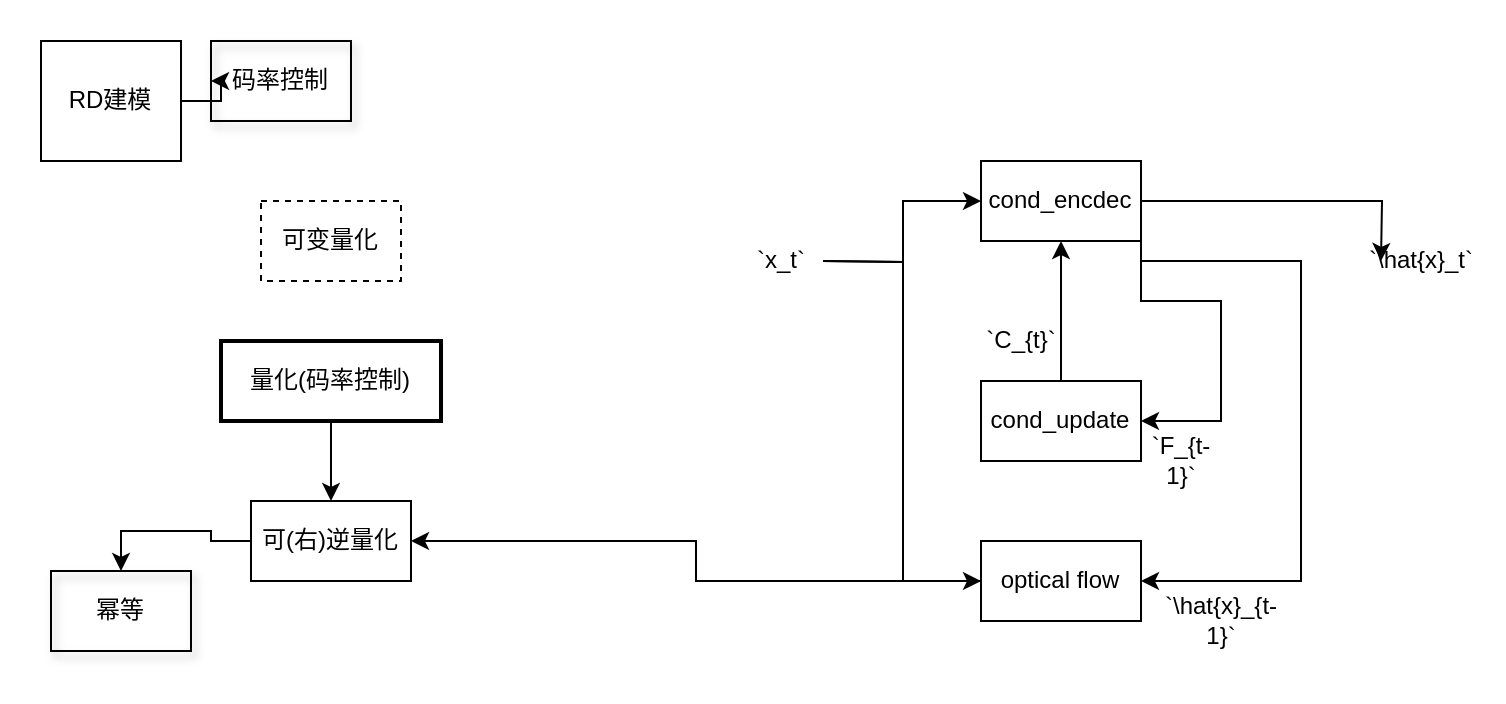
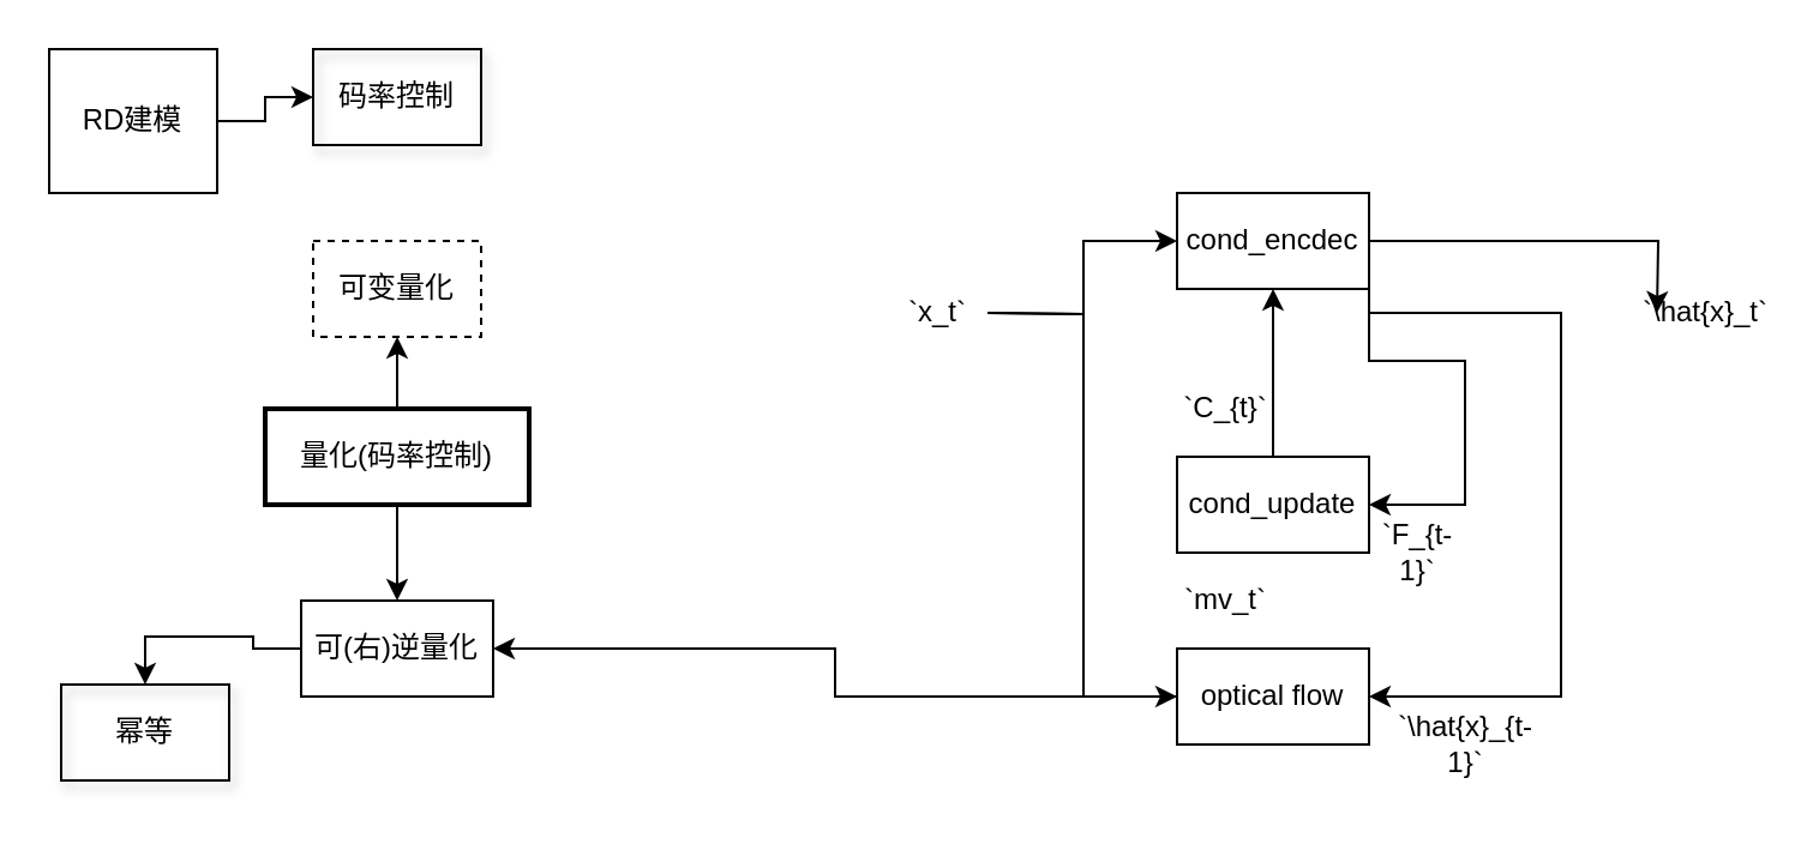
  <mxCell id="0" />
  <mxCell id="1" parent="0" />
+ <mxCell id="2" style="edgeStyle=orthogonalEdgeStyle;rounded=0;orthogonalLoop=1;jettySize=auto;html=1;entryX=0.5;entryY=1;entryDx=0;entryDy=0;" parent="1" source="4" target="5" edge="1"><mxGeometry relative="1" as="geometry" /></mxCell>
  <mxCell id="3" style="edgeStyle=orthogonalEdgeStyle;rounded=0;orthogonalLoop=1;jettySize=auto;html=1;entryX=0.5;entryY=0;entryDx=0;entryDy=0;" parent="1" source="4" target="7" edge="1"><mxGeometry relative="1" as="geometry" /></mxCell>
  <mxCell id="4" value="量化(码率控制)" style="rounded=0;whiteSpace=wrap;html=1;fillColor=none;strokeWidth=2;" parent="1" vertex="1"><mxGeometry x="110" y="170" width="110" height="40" as="geometry" /></mxCell>
  <mxCell id="5" value="可变量化" style="rounded=0;whiteSpace=wrap;html=1;fillStyle=dots;fillColor=none;dashed=1;" parent="1" vertex="1"><mxGeometry x="130" y="100" width="70" height="40" as="geometry" /></mxCell>
  <mxCell id="6" style="edgeStyle=orthogonalEdgeStyle;rounded=0;orthogonalLoop=1;jettySize=auto;html=1;entryX=0.5;entryY=0;entryDx=0;entryDy=0;" parent="1" source="7" target="9" edge="1"><mxGeometry relative="1" as="geometry" /></mxCell>
  <mxCell id="7" value="可(右)逆量化" style="rounded=0;whiteSpace=wrap;html=1;fillColor=none;" parent="1" vertex="1"><mxGeometry x="125" y="250" width="80" height="40" as="geometry" /></mxCell>
- <mxCell id="8" value="码率控制" style="rounded=0;whiteSpace=wrap;html=1;fillColor=none;shadow=1;" parent="1" vertex="1"><mxGeometry x="105" y="20" width="70" height="40" as="geometry" /></mxCell>
+ <mxCell id="8" value="码率控制" style="rounded=0;whiteSpace=wrap;html=1;fillColor=none;shadow=1;" parent="1" vertex="1"><mxGeometry x="130" y="20" width="70" height="40" as="geometry" /></mxCell>
  <mxCell id="9" value="幂等" style="rounded=0;whiteSpace=wrap;html=1;fillColor=none;shadow=1;" parent="1" vertex="1"><mxGeometry x="25" y="285" width="70" height="40" as="geometry" /></mxCell>
  <mxCell id="10" style="edgeStyle=orthogonalEdgeStyle;rounded=0;orthogonalLoop=1;jettySize=auto;html=1;entryX=0;entryY=0.5;entryDx=0;entryDy=0;" parent="1" source="11" target="8" edge="1"><mxGeometry relative="1" as="geometry" /></mxCell>
  <mxCell id="11" value="RD建模" style="rounded=0;whiteSpace=wrap;html=1;fillColor=none;" parent="1" vertex="1"><mxGeometry x="20" y="20" width="70" height="60" as="geometry" /></mxCell>
  <mxCell id="12" style="edgeStyle=orthogonalEdgeStyle;rounded=0;orthogonalLoop=1;jettySize=auto;html=1;entryX=1;entryY=0.5;entryDx=0;entryDy=0;exitX=1;exitY=0.5;exitDx=0;exitDy=0;" edge="1" parent="1" source="15" target="20"><mxGeometry relative="1" as="geometry"><Array as="points"><mxPoint x="650" y="130" /><mxPoint x="650" y="290" /></Array></mxGeometry></mxCell>
  <mxCell id="13" style="edgeStyle=orthogonalEdgeStyle;rounded=0;orthogonalLoop=1;jettySize=auto;html=1;" edge="1" parent="1" source="15"><mxGeometry relative="1" as="geometry"><mxPoint x="690" y="130" as="targetPoint" /></mxGeometry></mxCell>
  <mxCell id="14" style="edgeStyle=orthogonalEdgeStyle;rounded=0;orthogonalLoop=1;jettySize=auto;html=1;entryX=1;entryY=0.5;entryDx=0;entryDy=0;exitX=1;exitY=1;exitDx=0;exitDy=0;" edge="1" parent="1" source="15" target="18"><mxGeometry relative="1" as="geometry"><Array as="points"><mxPoint x="610" y="150" /><mxPoint x="610" y="210" /></Array></mxGeometry></mxCell>
  <mxCell id="15" value="cond_encdec" style="rounded=0;whiteSpace=wrap;html=1;fillColor=none;" vertex="1" parent="1"><mxGeometry x="490" y="80" width="80" height="40" as="geometry" /></mxCell>
  <mxCell id="16" style="edgeStyle=orthogonalEdgeStyle;rounded=0;orthogonalLoop=1;jettySize=auto;html=1;entryX=0;entryY=0.5;entryDx=0;entryDy=0;" edge="1" parent="1" target="20"><mxGeometry relative="1" as="geometry"><mxPoint x="411" y="130" as="sourcePoint" /></mxGeometry></mxCell>
  <mxCell id="17" style="edgeStyle=orthogonalEdgeStyle;rounded=0;orthogonalLoop=1;jettySize=auto;html=1;entryX=0.5;entryY=1;entryDx=0;entryDy=0;" edge="1" parent="1" source="18" target="15"><mxGeometry relative="1" as="geometry" /></mxCell>
  <mxCell id="18" value="cond_update" style="rounded=0;whiteSpace=wrap;html=1;fillColor=none;" vertex="1" parent="1"><mxGeometry x="490" y="190" width="80" height="40" as="geometry" /></mxCell>
  <mxCell id="19" style="edgeStyle=orthogonalEdgeStyle;rounded=0;orthogonalLoop=1;jettySize=auto;html=1;" edge="1" parent="1" source="20" target="7"><mxGeometry relative="1" as="geometry" /></mxCell>
  <mxCell id="20" value="optical flow" style="rounded=0;whiteSpace=wrap;html=1;fillColor=none;" vertex="1" parent="1"><mxGeometry x="490" y="270" width="80" height="40" as="geometry" /></mxCell>
  <mxCell id="21" value="`\hat{x}_t`" style="text;html=1;strokeColor=none;fillColor=none;align=center;verticalAlign=middle;whiteSpace=wrap;rounded=0;" vertex="1" parent="1"><mxGeometry x="690" y="110" width="41" height="40" as="geometry" /></mxCell>
  <mxCell id="22" style="edgeStyle=orthogonalEdgeStyle;rounded=0;orthogonalLoop=1;jettySize=auto;html=1;entryX=0;entryY=0.5;entryDx=0;entryDy=0;" edge="1" parent="1" target="15"><mxGeometry relative="1" as="geometry"><mxPoint x="411" y="130" as="sourcePoint" /></mxGeometry></mxCell>
  <mxCell id="23" value="`x_t`" style="text;html=1;strokeColor=none;fillColor=none;align=center;verticalAlign=middle;whiteSpace=wrap;rounded=0;" vertex="1" parent="1"><mxGeometry x="370" y="110" width="41" height="40" as="geometry" /></mxCell>
  <mxCell id="24" value="`\hat{x}_{t-1}`" style="text;html=1;strokeColor=none;fillColor=none;align=center;verticalAlign=middle;whiteSpace=wrap;rounded=0;" vertex="1" parent="1"><mxGeometry x="590" y="290" width="41" height="40" as="geometry" /></mxCell>
  <mxCell id="25" value="`F_{t-1}`" style="text;html=1;strokeColor=none;fillColor=none;align=center;verticalAlign=middle;whiteSpace=wrap;rounded=0;" vertex="1" parent="1"><mxGeometry x="570" y="210" width="41" height="40" as="geometry" /></mxCell>
  <mxCell id="26" value="`C_{t}`" style="text;html=1;strokeColor=none;fillColor=none;align=center;verticalAlign=middle;whiteSpace=wrap;rounded=0;" vertex="1" parent="1"><mxGeometry x="490" y="150" width="41" height="40" as="geometry" /></mxCell>
+ <mxCell id="27" value="`mv_t`" style="text;html=1;strokeColor=none;fillColor=none;align=center;verticalAlign=middle;whiteSpace=wrap;rounded=0;" vertex="1" parent="1"><mxGeometry x="490" y="230" width="41" height="40" as="geometry" /></mxCell>
